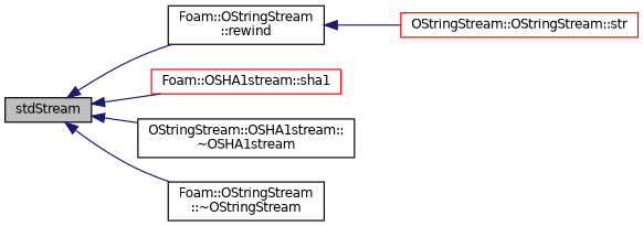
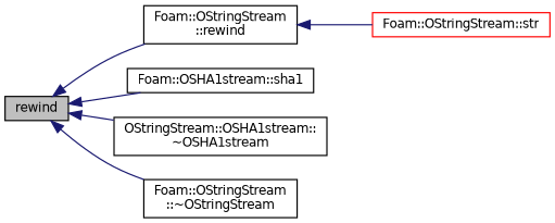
  digraph {
    rankdir=LR
    node [color=black fontname=Helvetica fontsize=10 shape=record]
    edge [color=midnightblue dir=back fontname=Helvetica fontsize=10 labelfontname=Helvetica labelfontsize=10 style=solid]
-   n1 [fillcolor=grey75 fontcolor=black height=0.2 label=stdStream style=filled width=0.4]
+   n1 [fillcolor=grey75 fontcolor=black height=0.2 label=rewind style=filled width=0.4]
    n2 [height=0.2 label="Foam::OStringStream\l::rewind" width=0.4]
-   n3 [color=red height=0.2 label="Foam::OSHA1stream::sha1" width=0.4]
+   n3 [height=0.2 label="Foam::OSHA1stream::sha1" width=0.4]
    n4 [height=0.2 label="OStringStream::OSHA1stream::\l~OSHA1stream" width=0.4]
    n5 [height=0.2 label="Foam::OStringStream\l::~OStringStream" width=0.4]
-   n6 [color=red height=0.2 label="OStringStream::OStringStream::str" width=0.4]
+   n6 [color=red height=0.2 label="Foam::OStringStream::str" width=0.4]
    n1 -> n2
    n1 -> n3
    n1 -> n4
    n1 -> n5
    n2 -> n6
  }
